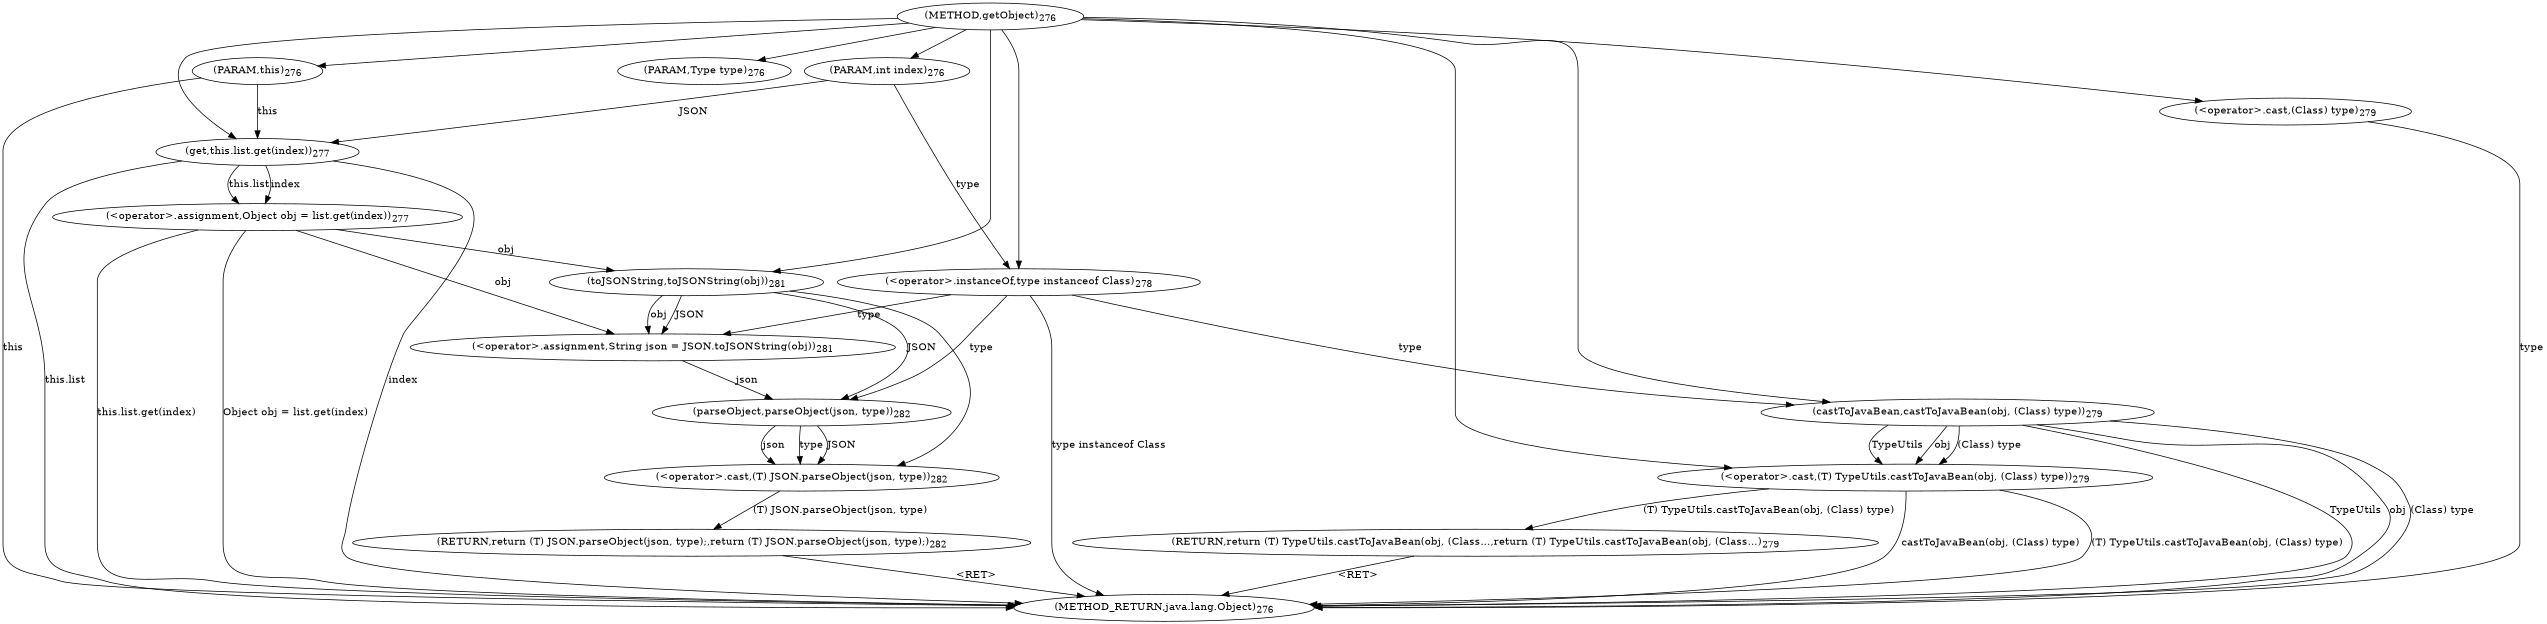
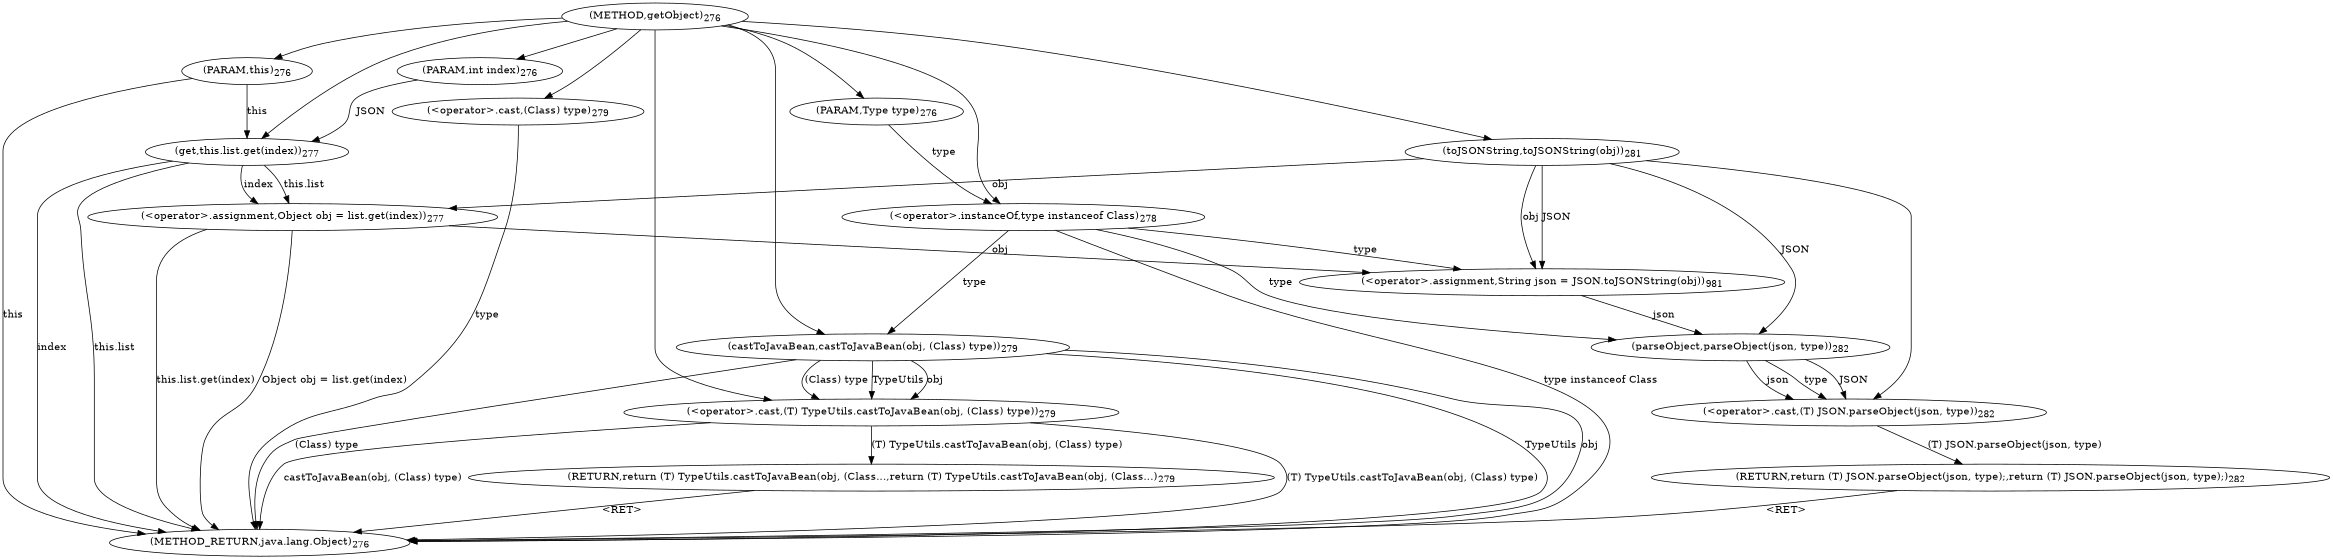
  digraph {
    n1 [label=<(METHOD,getObject)<SUB>276</SUB>>]
    n2 [label=<(PARAM,this)<SUB>276</SUB>>]
    n3 [label=<(PARAM,int index)<SUB>276</SUB>>]
    n4 [label=<(PARAM,Type type)<SUB>276</SUB>>]
    n5 [label=<(&lt;operator&gt;.instanceOf,type instanceof Class)<SUB>278</SUB>>]
    n6 [label=<(get,this.list.get(index))<SUB>277</SUB>>]
    n7 [label=<(&lt;operator&gt;.cast,(T) TypeUtils.castToJavaBean(obj, (Class) type))<SUB>279</SUB>>]
    n8 [label=<(castToJavaBean,castToJavaBean(obj, (Class) type))<SUB>279</SUB>>]
    n9 [label=<(toJSONString,toJSONString(obj))<SUB>281</SUB>>]
    n10 [label=<(&lt;operator&gt;.cast,(Class) type)<SUB>279</SUB>>]
    n11 [label=<(METHOD_RETURN,java.lang.Object)<SUB>276</SUB>>]
    n12 [label=<(parseObject,parseObject(json, type))<SUB>282</SUB>>]
-   n13 [label=<(&lt;operator&gt;.assignment,String json = JSON.toJSONString(obj))<SUB>281</SUB>>]
+   n13 [label=<(&lt;operator&gt;.assignment,String json = JSON.toJSONString(obj))<SUB>981</SUB>>]
    n14 [label=<(&lt;operator&gt;.assignment,Object obj = list.get(index))<SUB>277</SUB>>]
    n15 [label=<(RETURN,return (T) TypeUtils.castToJavaBean(obj, (Class...,return (T) TypeUtils.castToJavaBean(obj, (Class...)<SUB>279</SUB>>]
    n16 [label=<(&lt;operator&gt;.cast,(T) JSON.parseObject(json, type))<SUB>282</SUB>>]
    n17 [label=<(RETURN,return (T) JSON.parseObject(json, type);,return (T) JSON.parseObject(json, type);)<SUB>282</SUB>>]
    n1 -> n2
    n1 -> n3
    n1 -> n4
    n1 -> n5
    n1 -> n6
    n1 -> n7
    n1 -> n8
    n1 -> n9
    n1 -> n10
    n2 -> n6 [label=this]
    n2 -> n11 [label=this]
    n3 -> n6 [label=JSON]
-   n3 -> n5 [label=type]
+   n4 -> n5 [label=type]
    n5 -> n8 [label=type]
    n5 -> n11 [label="type instanceof Class"]
    n5 -> n12 [label=type]
    n5 -> n13 [label=type]
    n6 -> n11 [label="this.list"]
    n6 -> n11 [label=index]
    n6 -> n14 [label="this.list"]
    n6 -> n14 [label=index]
    n7 -> n11 [label="castToJavaBean(obj, (Class) type)"]
    n7 -> n11 [label="(T) TypeUtils.castToJavaBean(obj, (Class) type)"]
    n7 -> n15 [label="(T) TypeUtils.castToJavaBean(obj, (Class) type)"]
    n8 -> n7 [label=TypeUtils]
    n8 -> n7 [label=obj]
    n8 -> n7 [label="(Class) type"]
    n8 -> n11 [label=TypeUtils]
    n8 -> n11 [label=obj]
    n8 -> n11 [label="(Class) type"]
    n9 -> n12 [label=JSON]
    n9 -> n13 [label=JSON]
    n9 -> n13 [label=obj]
    n9 -> n16
    n10 -> n11 [label=type]
    n12 -> n16 [label=JSON]
    n12 -> n16 [label=json]
    n12 -> n16 [label=type]
    n13 -> n12 [label=json]
-   n14 -> n9 [label=obj]
+   n9 -> n14 [label=obj]
    n14 -> n11 [label="this.list.get(index)"]
    n14 -> n11 [label="Object obj = list.get(index)"]
    n14 -> n13 [label=obj]
    n15 -> n11 [label="&lt;RET&gt;"]
    n16 -> n17 [label="(T) JSON.parseObject(json, type)"]
    n17 -> n11 [label="&lt;RET&gt;"]
  }
